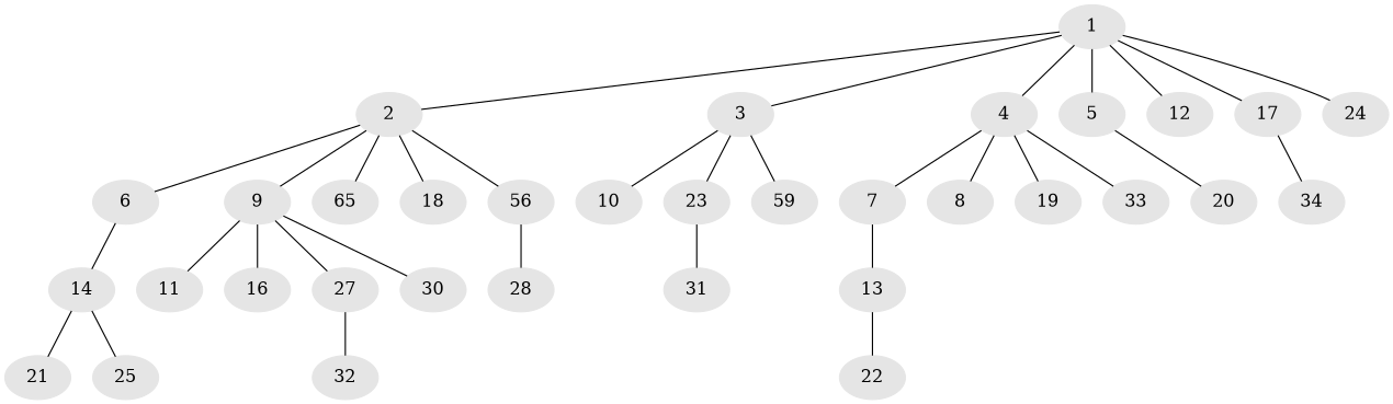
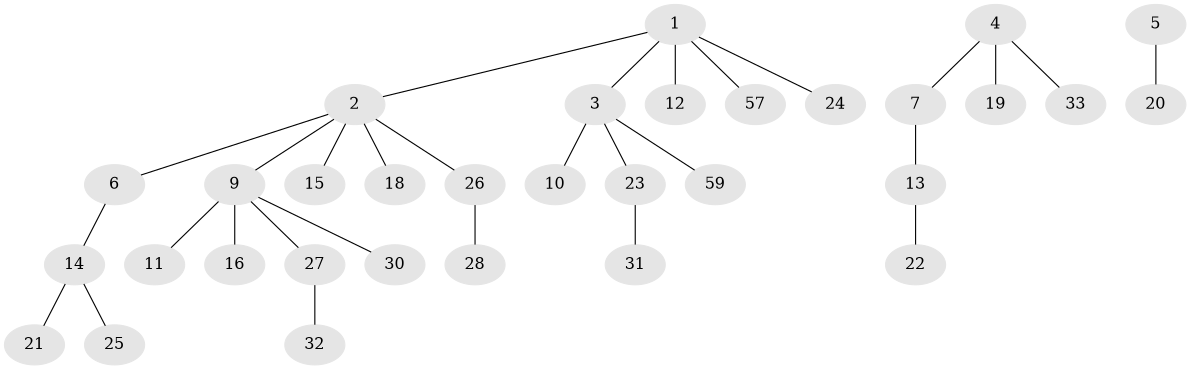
  graph {
    node [color=gray90 style=filled]
    edge [weight=1.0]
    1
    2
    3
    4
    5
    12
-   17
+   17 [label=57]
    24
    6
    9
-   15 [label=65]
+   15
    18
-   26 [label=56]
+   26
    10
    23
    n16 [label=59]
    7
-   8
    19
    33
    20
-   34
    14
    11
    16
    27
    30
    28
    31
    13
    21
    25
    22
    32
    1 -- 2
    1 -- 3
-   1 -- 4
-   1 -- 5
    1 -- 12
    1 -- 17
    1 -- 24
    2 -- 6
    2 -- 9
    2 -- 15
    2 -- 18
    2 -- 26
    3 -- 10
    3 -- 23
    3 -- n16
    4 -- 7
-   4 -- 8
    4 -- 19
    4 -- 33
    5 -- 20
-   17 -- 34
    6 -- 14
    9 -- 11
    9 -- 16
    9 -- 27
    9 -- 30
    26 -- 28 [weight=2.0]
    23 -- 31
    7 -- 13
    14 -- 21
    14 -- 25
    27 -- 32
    13 -- 22
  }
